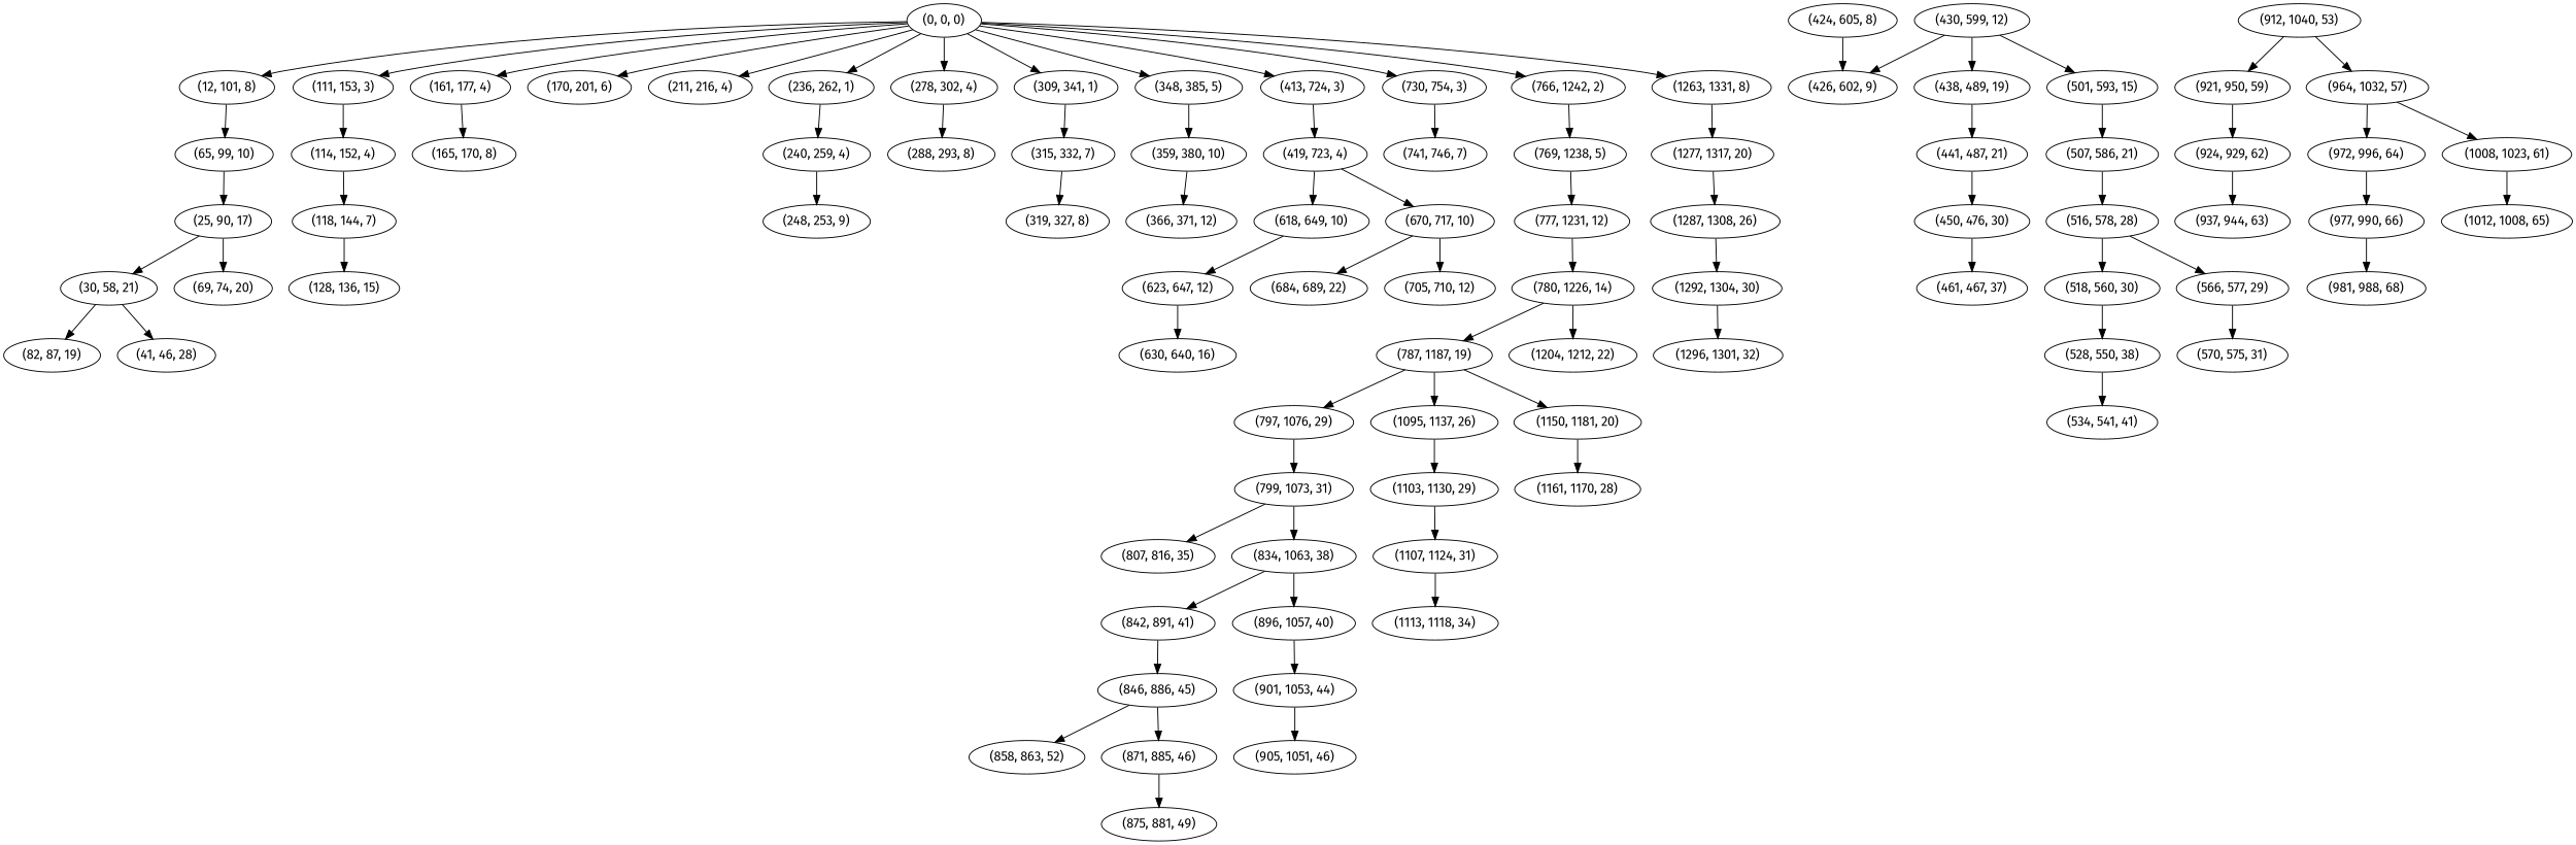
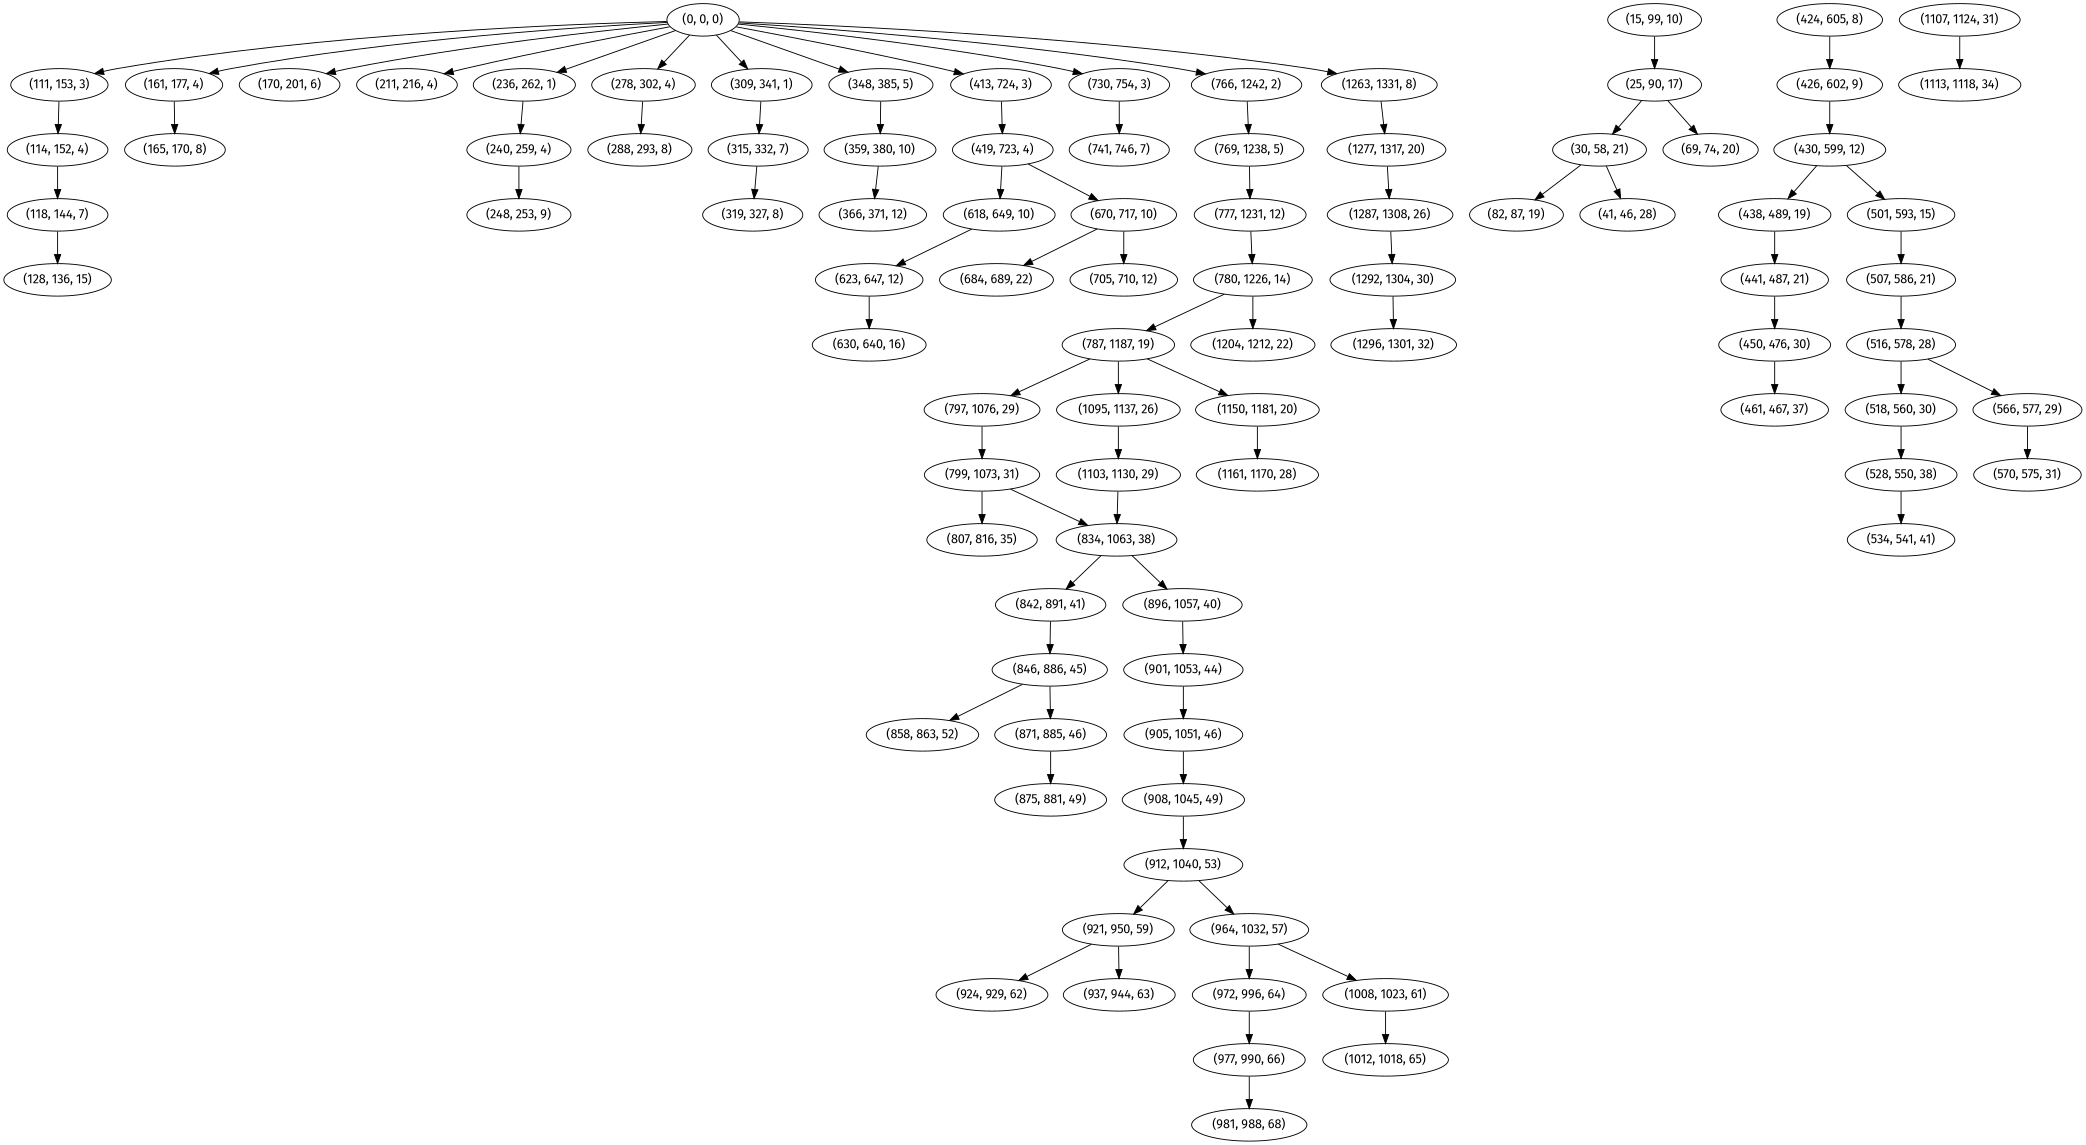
  digraph {
    fontname="Fira Sans"
    node [fontname="Fira Sans"]
    edge [fontname="Fira Sans"]
    "(0, 0, 0)"
-   "(12, 101, 8)"
    "(111, 153, 3)"
    "(161, 177, 4)"
    n5 [label="(170, 201, 6)"]
    "(211, 216, 4)"
    "(236, 262, 1)"
    "(278, 302, 4)"
    "(309, 341, 1)"
    "(348, 385, 5)"
    "(413, 724, 3)"
    "(730, 754, 3)"
    "(766, 1242, 2)"
    "(1263, 1331, 8)"
-   "(15, 99, 10)" [label="(65, 99, 10)"]
+   "(15, 99, 10)"
    "(114, 152, 4)"
    "(165, 170, 8)"
    "(240, 259, 4)"
    "(288, 293, 8)"
    "(315, 332, 7)"
    "(359, 380, 10)"
    "(419, 723, 4)"
    "(741, 746, 7)"
    "(769, 1238, 5)"
    "(1277, 1317, 20)"
    "(25, 90, 17)"
    "(30, 58, 21)"
    "(69, 74, 20)"
    "(82, 87, 19)"
    "(41, 46, 28)"
    "(118, 144, 7)"
    "(128, 136, 15)"
    "(248, 253, 9)"
    "(319, 327, 8)"
    "(366, 371, 12)"
    "(618, 649, 10)"
    "(670, 717, 10)"
    "(424, 605, 8)"
    "(426, 602, 9)"
    "(623, 647, 12)"
    "(684, 689, 22)"
    "(705, 710, 12)"
    "(430, 599, 12)"
    "(438, 489, 19)"
    "(501, 593, 15)"
    "(441, 487, 21)"
    "(507, 586, 21)"
    "(450, 476, 30)"
    "(461, 467, 37)"
    "(516, 578, 28)"
    "(518, 560, 30)"
    "(566, 577, 29)"
    "(528, 550, 38)"
    "(570, 575, 31)"
    "(534, 541, 41)"
    "(630, 640, 16)"
    "(777, 1231, 12)"
    "(780, 1226, 14)"
    "(787, 1187, 19)"
    "(1204, 1212, 22)"
    "(797, 1076, 29)"
    "(1095, 1137, 26)"
    "(1150, 1181, 20)"
    "(799, 1073, 31)"
    "(1103, 1130, 29)"
    "(1161, 1170, 28)"
    "(807, 816, 35)"
    "(834, 1063, 38)"
    "(842, 891, 41)"
    "(896, 1057, 40)"
    "(846, 886, 45)"
    "(901, 1053, 44)"
    "(858, 863, 52)"
    "(871, 885, 46)"
    "(875, 881, 49)"
    "(905, 1051, 46)"
+   "(908, 1045, 49)"
    "(912, 1040, 53)"
    "(921, 950, 59)"
    "(964, 1032, 57)"
    "(924, 929, 62)"
    "(937, 944, 63)"
    "(972, 996, 64)"
    "(1008, 1023, 61)"
    "(977, 990, 66)"
-   "(1012, 1018, 65)" [label="(1012, 1008, 65)"]
+   "(1012, 1018, 65)"
    "(981, 988, 68)"
    "(1107, 1124, 31)"
    "(1113, 1118, 34)"
    "(1287, 1308, 26)"
    "(1292, 1304, 30)"
    "(1296, 1301, 32)"
-   "(0, 0, 0)" -> "(12, 101, 8)"
    "(0, 0, 0)" -> "(111, 153, 3)"
    "(0, 0, 0)" -> "(161, 177, 4)"
    "(0, 0, 0)" -> n5
    "(0, 0, 0)" -> "(211, 216, 4)"
    "(0, 0, 0)" -> "(236, 262, 1)"
    "(0, 0, 0)" -> "(278, 302, 4)"
    "(0, 0, 0)" -> "(309, 341, 1)"
    "(0, 0, 0)" -> "(348, 385, 5)"
    "(0, 0, 0)" -> "(413, 724, 3)"
    "(0, 0, 0)" -> "(730, 754, 3)"
    "(0, 0, 0)" -> "(766, 1242, 2)"
    "(0, 0, 0)" -> "(1263, 1331, 8)"
-   "(12, 101, 8)" -> "(15, 99, 10)"
    "(111, 153, 3)" -> "(114, 152, 4)"
    "(161, 177, 4)" -> "(165, 170, 8)"
    "(236, 262, 1)" -> "(240, 259, 4)"
    "(278, 302, 4)" -> "(288, 293, 8)"
    "(309, 341, 1)" -> "(315, 332, 7)"
    "(348, 385, 5)" -> "(359, 380, 10)"
    "(413, 724, 3)" -> "(419, 723, 4)"
    "(730, 754, 3)" -> "(741, 746, 7)"
    "(766, 1242, 2)" -> "(769, 1238, 5)"
    "(1263, 1331, 8)" -> "(1277, 1317, 20)"
    "(15, 99, 10)" -> "(25, 90, 17)"
    "(114, 152, 4)" -> "(118, 144, 7)"
    "(240, 259, 4)" -> "(248, 253, 9)"
    "(315, 332, 7)" -> "(319, 327, 8)"
    "(359, 380, 10)" -> "(366, 371, 12)"
    "(419, 723, 4)" -> "(618, 649, 10)"
    "(419, 723, 4)" -> "(670, 717, 10)"
    "(769, 1238, 5)" -> "(777, 1231, 12)"
    "(1277, 1317, 20)" -> "(1287, 1308, 26)"
    "(25, 90, 17)" -> "(30, 58, 21)"
    "(25, 90, 17)" -> "(69, 74, 20)"
    "(30, 58, 21)" -> "(82, 87, 19)"
    "(30, 58, 21)" -> "(41, 46, 28)"
    "(118, 144, 7)" -> "(128, 136, 15)"
    "(618, 649, 10)" -> "(623, 647, 12)"
    "(670, 717, 10)" -> "(684, 689, 22)"
    "(670, 717, 10)" -> "(705, 710, 12)"
    "(424, 605, 8)" -> "(426, 602, 9)"
-   "(430, 599, 12)" -> "(426, 602, 9)"
+   "(426, 602, 9)" -> "(430, 599, 12)"
    "(623, 647, 12)" -> "(630, 640, 16)"
    "(430, 599, 12)" -> "(438, 489, 19)"
    "(430, 599, 12)" -> "(501, 593, 15)"
    "(438, 489, 19)" -> "(441, 487, 21)"
    "(501, 593, 15)" -> "(507, 586, 21)"
    "(441, 487, 21)" -> "(450, 476, 30)"
    "(507, 586, 21)" -> "(516, 578, 28)"
    "(450, 476, 30)" -> "(461, 467, 37)"
    "(516, 578, 28)" -> "(518, 560, 30)"
    "(516, 578, 28)" -> "(566, 577, 29)"
    "(518, 560, 30)" -> "(528, 550, 38)"
    "(566, 577, 29)" -> "(570, 575, 31)"
    "(528, 550, 38)" -> "(534, 541, 41)"
    "(777, 1231, 12)" -> "(780, 1226, 14)"
    "(780, 1226, 14)" -> "(787, 1187, 19)"
    "(780, 1226, 14)" -> "(1204, 1212, 22)"
    "(787, 1187, 19)" -> "(797, 1076, 29)"
    "(787, 1187, 19)" -> "(1095, 1137, 26)"
    "(787, 1187, 19)" -> "(1150, 1181, 20)"
    "(797, 1076, 29)" -> "(799, 1073, 31)"
    "(1095, 1137, 26)" -> "(1103, 1130, 29)"
    "(1150, 1181, 20)" -> "(1161, 1170, 28)"
    "(799, 1073, 31)" -> "(807, 816, 35)"
    "(799, 1073, 31)" -> "(834, 1063, 38)"
-   "(1103, 1130, 29)" -> "(1107, 1124, 31)"
+   "(1103, 1130, 29)" -> "(834, 1063, 38)"
    "(834, 1063, 38)" -> "(842, 891, 41)"
    "(834, 1063, 38)" -> "(896, 1057, 40)"
    "(842, 891, 41)" -> "(846, 886, 45)"
    "(896, 1057, 40)" -> "(901, 1053, 44)"
    "(846, 886, 45)" -> "(858, 863, 52)"
    "(846, 886, 45)" -> "(871, 885, 46)"
    "(901, 1053, 44)" -> "(905, 1051, 46)"
    "(871, 885, 46)" -> "(875, 881, 49)"
+   "(905, 1051, 46)" -> "(908, 1045, 49)"
+   "(908, 1045, 49)" -> "(912, 1040, 53)"
    "(912, 1040, 53)" -> "(921, 950, 59)"
    "(912, 1040, 53)" -> "(964, 1032, 57)"
    "(921, 950, 59)" -> "(924, 929, 62)"
-   "(924, 929, 62)" -> "(937, 944, 63)"
+   "(921, 950, 59)" -> "(937, 944, 63)"
    "(964, 1032, 57)" -> "(972, 996, 64)"
    "(964, 1032, 57)" -> "(1008, 1023, 61)"
    "(972, 996, 64)" -> "(977, 990, 66)"
    "(1008, 1023, 61)" -> "(1012, 1018, 65)"
    "(977, 990, 66)" -> "(981, 988, 68)"
    "(1107, 1124, 31)" -> "(1113, 1118, 34)"
    "(1287, 1308, 26)" -> "(1292, 1304, 30)"
    "(1292, 1304, 30)" -> "(1296, 1301, 32)"
  }
